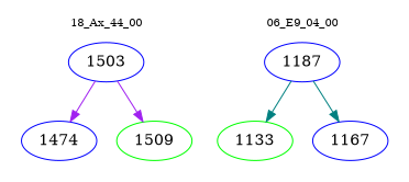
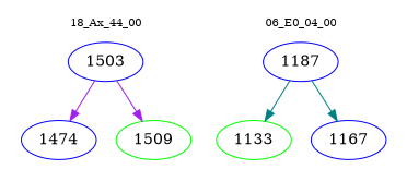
  digraph {
    node [color=blue]
    edge [color=purple]
    n1 [label=1503]
    n2 [label=1474]
    n3 [color=green label=1509]
    n4 [label=1187]
    n5 [color=green label=1133]
    n6 [label=1167]
    subgraph cluster_1 {
      color=white
      fontsize=10
      label="18_Ax_44_00"
      n1
      n2
      n3
    }
    subgraph cluster_2 {
      color=white
      fontsize=10
-     label="06_E9_04_00"
+     label="06_E0_04_00"
      n4
      n5
      n6
    }
    n1 -> n2
    n1 -> n3
    n4 -> n5 [color=teal]
    n4 -> n6 [color=teal]
  }
